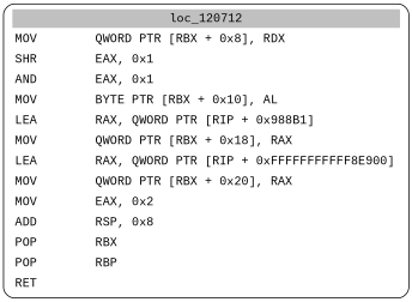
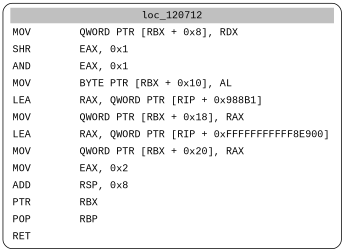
  digraph {
-   n1 [fontname="Courier New" label=<<table border="0" cellborder="0" cellpadding="3"><tr><td align="center" colspan="2" bgcolor="grey">loc_120712</td></tr><tr><td align="left">MOV        QWORD PTR [RBX + 0x8], RDX</td></tr><tr><td align="left">SHR        EAX, 0x1</td></tr><tr><td align="left">AND        EAX, 0x1</td></tr><tr><td align="left">MOV        BYTE PTR [RBX + 0x10], AL</td></tr><tr><td align="left">LEA        RAX, QWORD PTR [RIP + 0x988B1]</td></tr><tr><td align="left">MOV        QWORD PTR [RBX + 0x18], RAX</td></tr><tr><td align="left">LEA        RAX, QWORD PTR [RIP + 0xFFFFFFFFFFF8E900]</td></tr><tr><td align="left">MOV        QWORD PTR [RBX + 0x20], RAX</td></tr><tr><td align="left">MOV        EAX, 0x2</td></tr><tr><td align="left">ADD        RSP, 0x8</td></tr><tr><td align="left">POP        RBX</td></tr><tr><td align="left">POP        RBP</td></tr><tr><td align="left">RET        </td></tr></table>> shape=Mrecord]
+   n1 [fontname="Courier New" label=<<table border="0" cellborder="0" cellpadding="3"><tr><td align="center" colspan="2" bgcolor="grey">loc_120712</td></tr><tr><td align="left">MOV        QWORD PTR [RBX + 0x8], RDX</td></tr><tr><td align="left">SHR        EAX, 0x1</td></tr><tr><td align="left">AND        EAX, 0x1</td></tr><tr><td align="left">MOV        BYTE PTR [RBX + 0x10], AL</td></tr><tr><td align="left">LEA        RAX, QWORD PTR [RIP + 0x988B1]</td></tr><tr><td align="left">MOV        QWORD PTR [RBX + 0x18], RAX</td></tr><tr><td align="left">LEA        RAX, QWORD PTR [RIP + 0xFFFFFFFFFFF8E900]</td></tr><tr><td align="left">MOV        QWORD PTR [RBX + 0x20], RAX</td></tr><tr><td align="left">MOV        EAX, 0x2</td></tr><tr><td align="left">ADD        RSP, 0x8</td></tr><tr><td align="left">PTR        RBX</td></tr><tr><td align="left">POP        RBP</td></tr><tr><td align="left">RET        </td></tr></table>> shape=Mrecord]
  }
